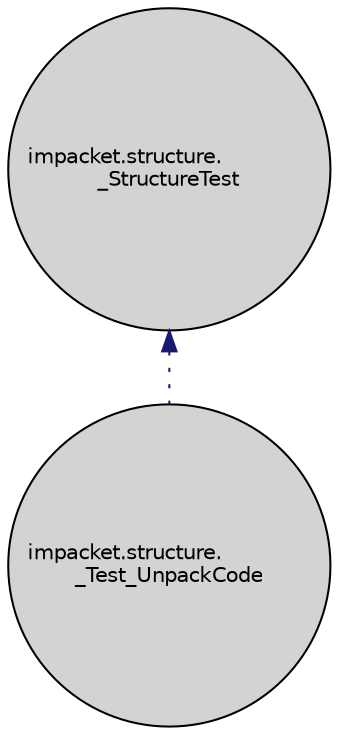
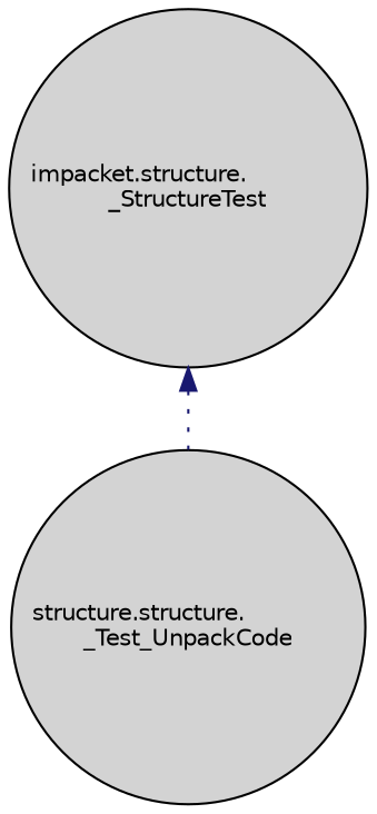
  digraph {
    node [color=black fillcolor=lightgrey fontname=Helvetica fontsize=10 shape=circle style=filled]
-   n1 [fontcolor=black height=0.2 label="impacket.structure.\l_Test_UnpackCode" width=0.4]
+   n1 [fontcolor=black height=0.2 label="structure.structure.\l_Test_UnpackCode" width=0.4]
    n2 [height=0.2 label="impacket.structure.\l_StructureTest" width=0.4]
    n2 -> n1 [color=midnightblue dir=back fontname=Helvetica fontsize=10 labelfontname=Helvetica labelfontsize=10 style=dotted]
  }
